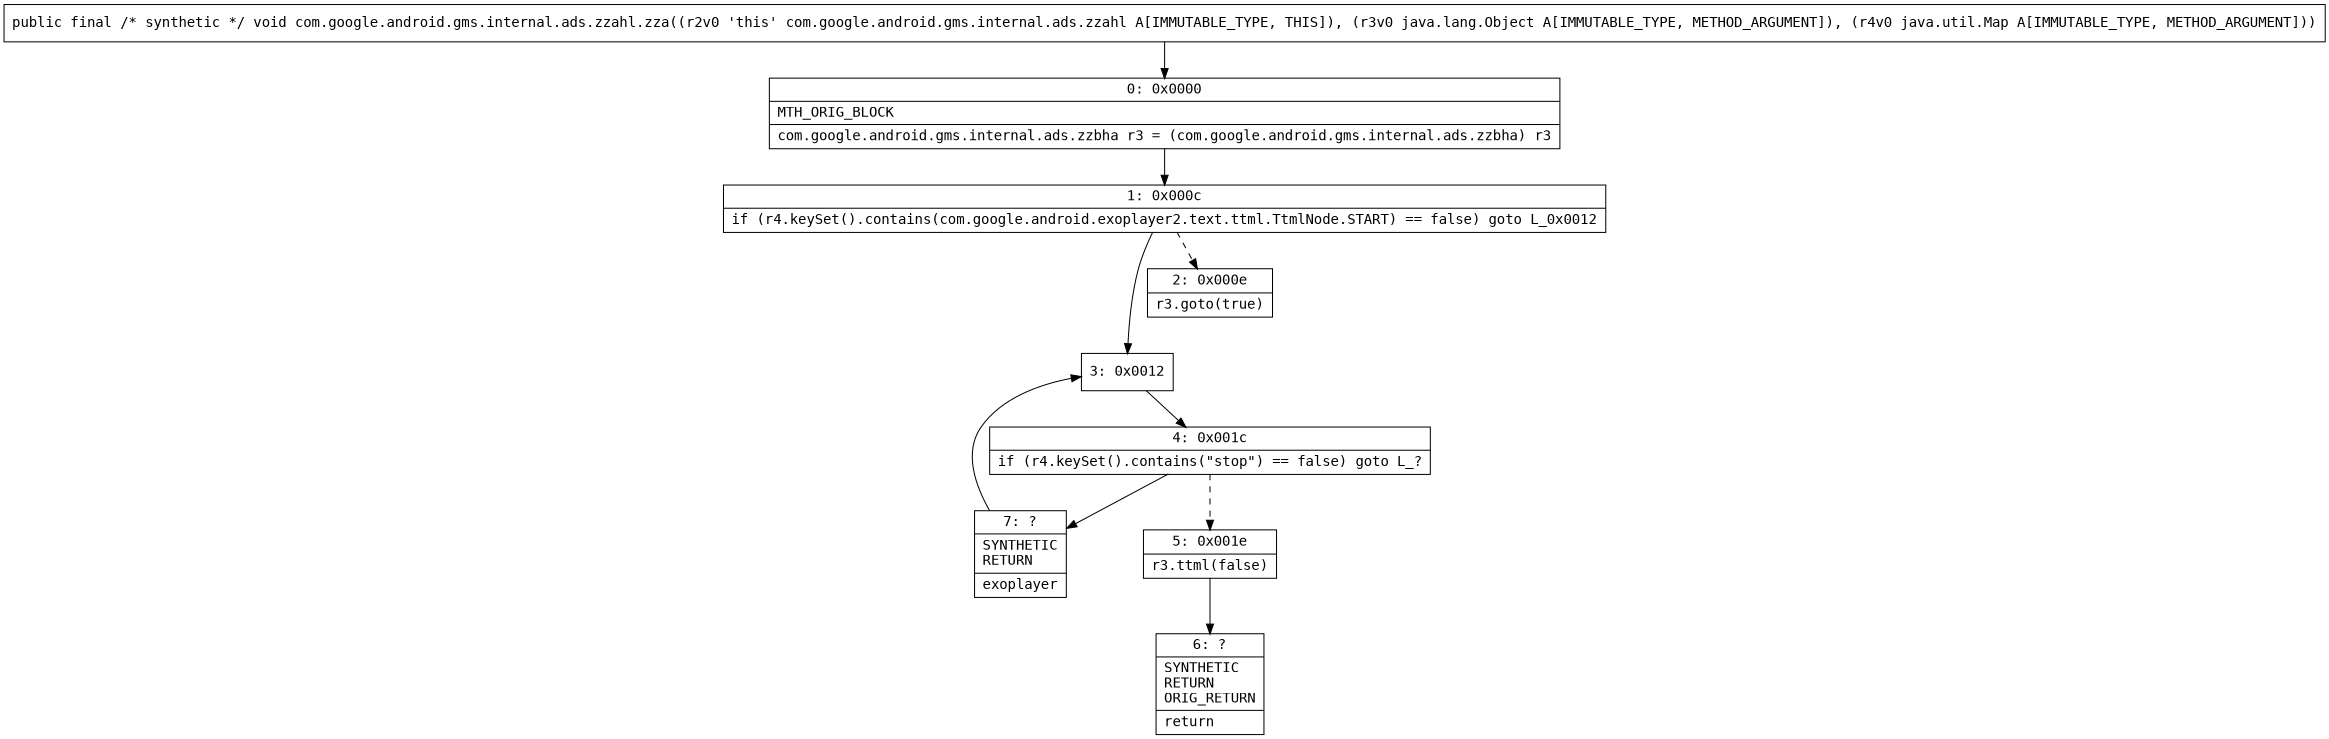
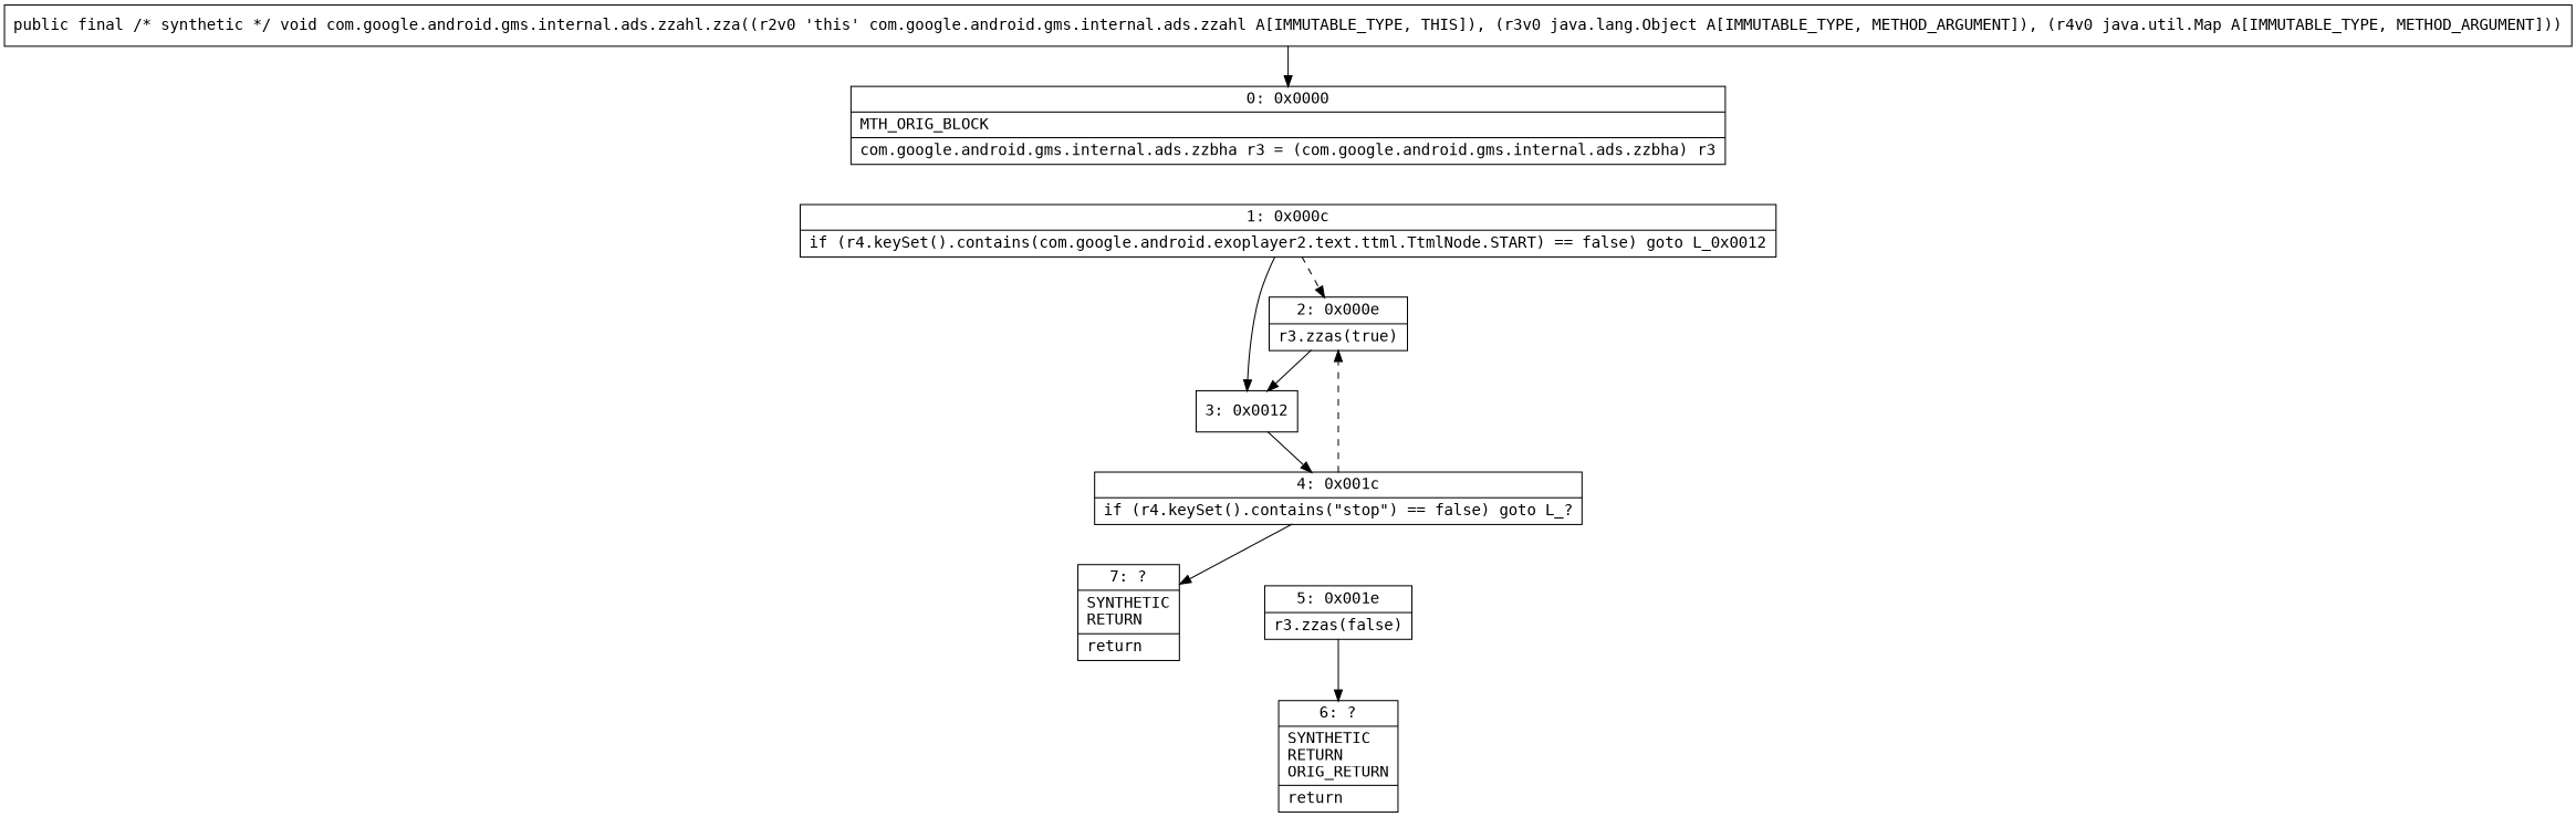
  digraph {
    fontname="DejaVu Sans Mono"
    node [fontname="DejaVu Sans Mono" shape=record]
    edge [fontname="DejaVu Sans Mono"]
    n1 [label="{0\:\ 0x0000|MTH_ORIG_BLOCK\l|com.google.android.gms.internal.ads.zzbha r3 = (com.google.android.gms.internal.ads.zzbha) r3\l}"]
    n2 [label="{1\:\ 0x000c|if (r4.keySet().contains(com.google.android.exoplayer2.text.ttml.TtmlNode.START) == false) goto L_0x0012\l}"]
-   n3 [label="{2\:\ 0x000e|r3.goto(true)\l}"]
+   n3 [label="{2\:\ 0x000e|r3.zzas(true)\l}"]
    n4 [label="{3\:\ 0x0012}"]
    n5 [label="{4\:\ 0x001c|if (r4.keySet().contains(\"stop\") == false) goto L_?\l}"]
-   n6 [label="{5\:\ 0x001e|r3.ttml(false)\l}"]
-   n7 [label="{7\:\ ?|SYNTHETIC\lRETURN\l|exoplayer\l}"]
+   n6 [label="{5\:\ 0x001e|r3.zzas(false)\l}"]
+   n7 [label="{7\:\ ?|SYNTHETIC\lRETURN\l|return\l}"]
    n8 [label="{6\:\ ?|SYNTHETIC\lRETURN\lORIG_RETURN\l|return\l}"]
    n9 [label="{public final \/* synthetic *\/ void com.google.android.gms.internal.ads.zzahl.zza((r2v0 'this' com.google.android.gms.internal.ads.zzahl A[IMMUTABLE_TYPE, THIS]), (r3v0 java.lang.Object A[IMMUTABLE_TYPE, METHOD_ARGUMENT]), (r4v0 java.util.Map A[IMMUTABLE_TYPE, METHOD_ARGUMENT])) }"]
-   n1 -> n2
    n2 -> n3 [style=dashed]
    n2 -> n4
-   n7 -> n4
+   n3 -> n4
    n4 -> n5
-   n5 -> n6 [style=dashed]
+   n5 -> n3 [style=dashed]
    n5 -> n7
    n6 -> n8
    n9 -> n1
  }
